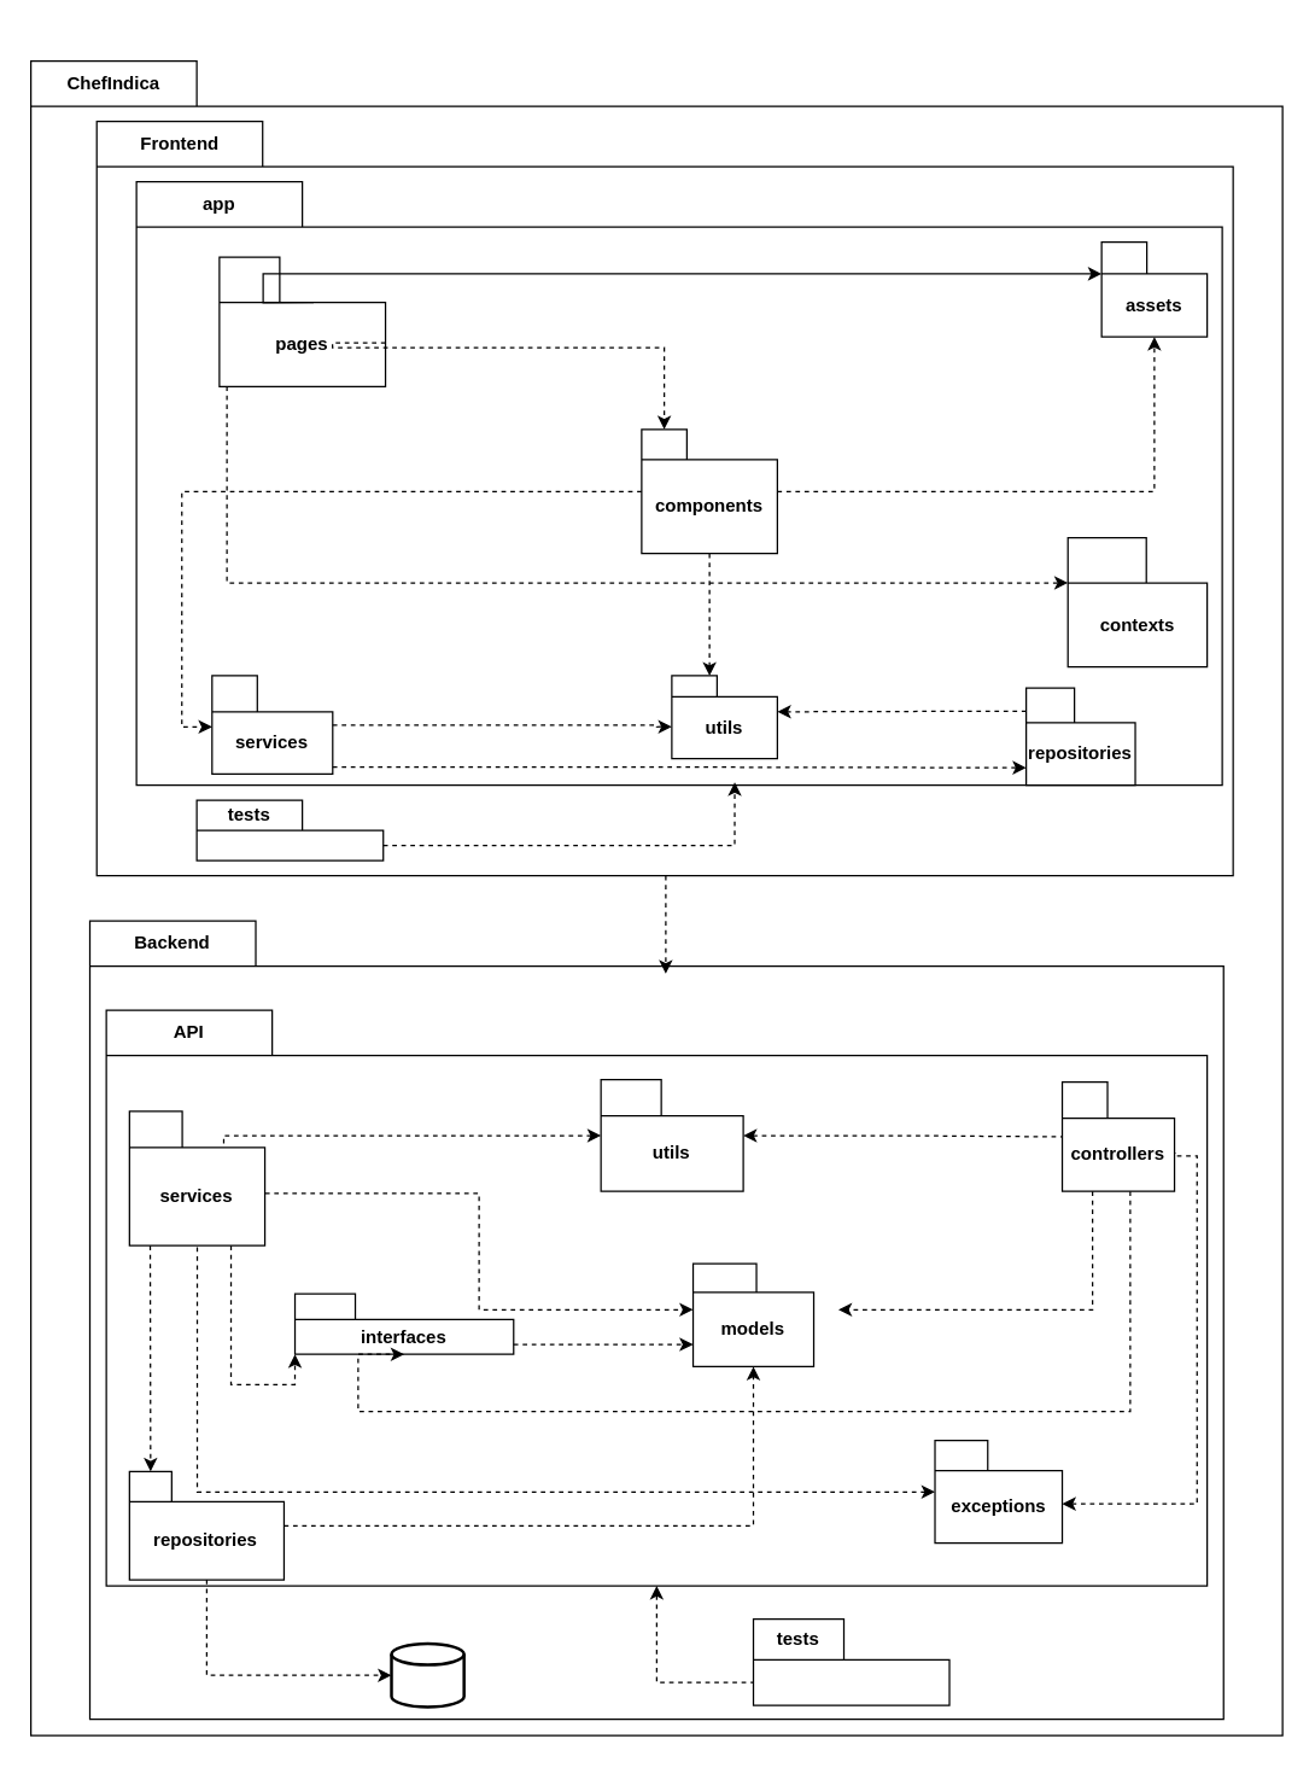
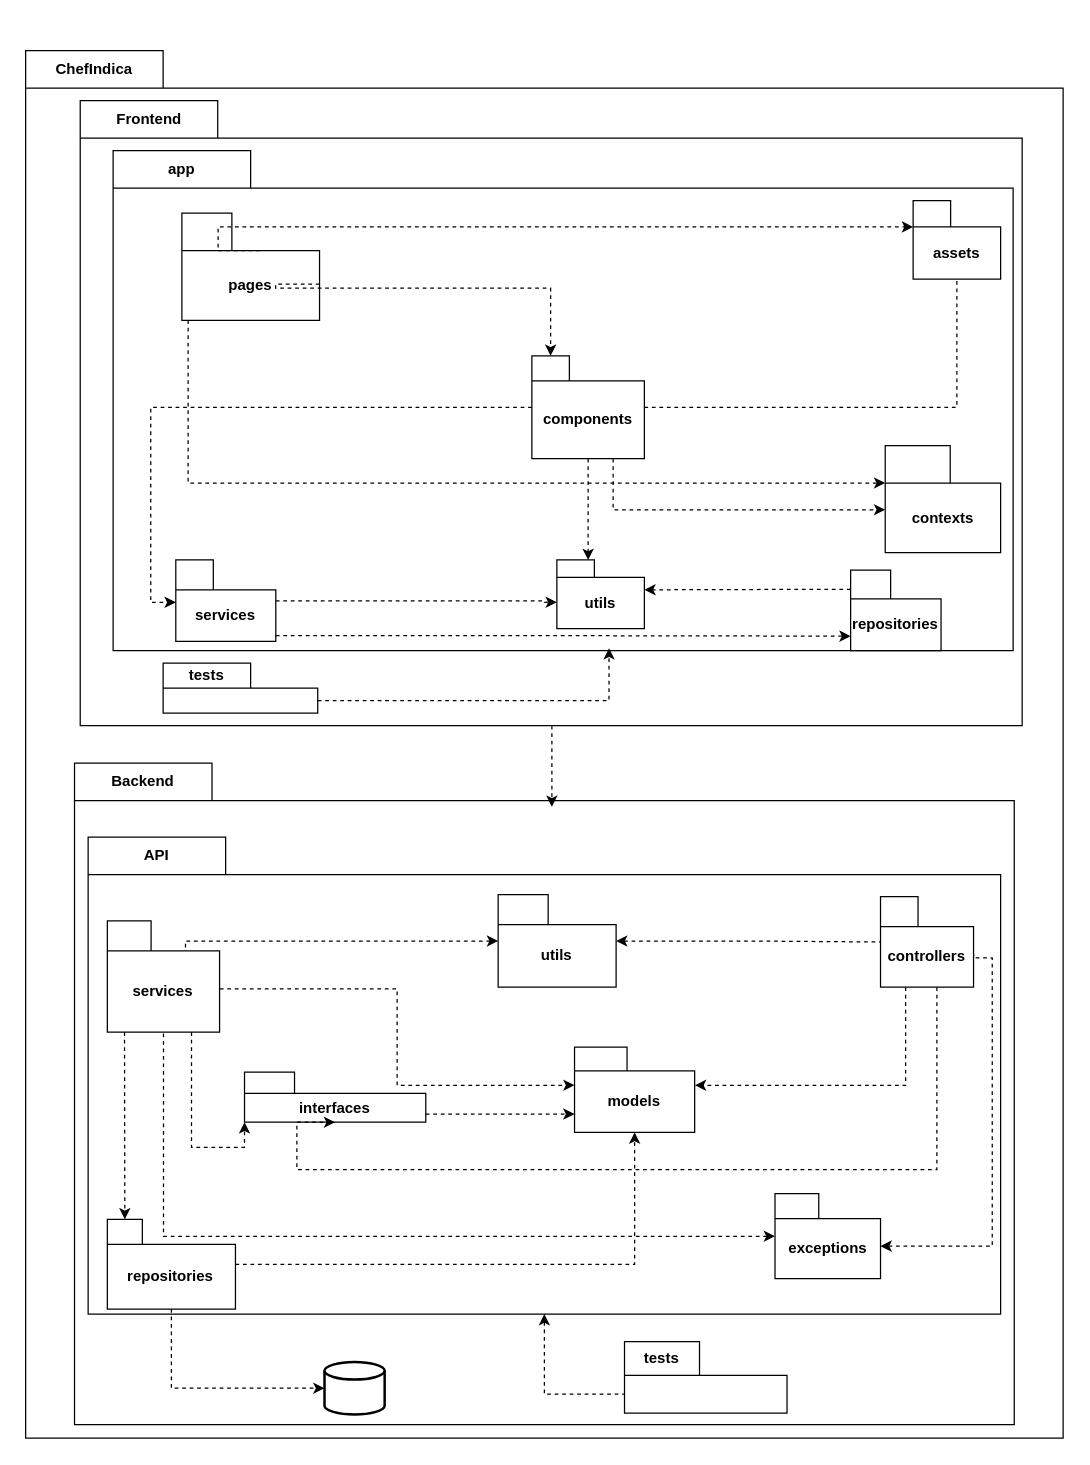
  <mxCell id="0" />
  <mxCell id="1" parent="0" />
  <mxCell id="2" value="ChefIndica" style="shape=folder;fontStyle=1;tabWidth=110;tabHeight=30;tabPosition=left;html=1;boundedLbl=1;labelInHeader=1;container=1;collapsible=0;whiteSpace=wrap;" vertex="1" parent="1"><mxGeometry y="20" width="830" height="1110" as="geometry" x="20" /></mxCell>
  <mxCell id="3" value="" style="html=1;strokeColor=none;resizeWidth=1;resizeHeight=1;fillColor=none;part=1;connectable=0;allowArrows=0;deletable=0;whiteSpace=wrap;" vertex="1" parent="2"><mxGeometry width="830" height="874.125" relative="1" as="geometry"><mxPoint y="-40" as="offset" /></mxGeometry></mxCell>
  <mxCell id="4" value="&lt;div&gt;Frontend&lt;/div&gt;" style="shape=folder;fontStyle=1;tabWidth=110;tabHeight=30;tabPosition=left;html=1;boundedLbl=1;labelInHeader=1;container=1;collapsible=0;whiteSpace=wrap;" vertex="1" parent="2"><mxGeometry x="43.68" y="40" width="753.55" height="500" as="geometry" /></mxCell>
  <mxCell id="5" value="" style="html=1;strokeColor=none;resizeWidth=1;resizeHeight=1;fillColor=none;part=1;connectable=0;allowArrows=0;deletable=0;whiteSpace=wrap;" vertex="1" parent="4"><mxGeometry width="753.55" height="349.999" relative="1" as="geometry"><mxPoint y="30" as="offset" /></mxGeometry></mxCell>
  <mxCell id="6" value="&lt;div&gt;tests&lt;/div&gt;" style="shape=folder;fontStyle=1;tabWidth=70;tabHeight=20;tabPosition=left;html=1;boundedLbl=1;labelInHeader=1;container=1;collapsible=0;whiteSpace=wrap;" vertex="1" parent="4"><mxGeometry x="66.32" y="450" width="123.68" height="40" as="geometry" /></mxCell>
  <mxCell id="7" value="" style="html=1;strokeColor=none;resizeWidth=1;resizeHeight=1;fillColor=none;part=1;connectable=0;allowArrows=0;deletable=0;whiteSpace=wrap;" vertex="1" parent="6"><mxGeometry width="123.68" height="28.0" relative="1" as="geometry"><mxPoint y="30" as="offset" /></mxGeometry></mxCell>
  <mxCell id="8" value="&lt;div&gt;Backend&lt;/div&gt;" style="shape=folder;fontStyle=1;tabWidth=110;tabHeight=30;tabPosition=left;html=1;boundedLbl=1;labelInHeader=1;container=1;collapsible=0;whiteSpace=wrap;" vertex="1" parent="2"><mxGeometry x="39.11" y="570" width="751.78" height="529.24" as="geometry" /></mxCell>
  <mxCell id="9" value="" style="html=1;strokeColor=none;resizeWidth=1;resizeHeight=1;fillColor=none;part=1;connectable=0;allowArrows=0;deletable=0;whiteSpace=wrap;" vertex="1" parent="8"><mxGeometry width="751.78" height="370.17" relative="1" as="geometry"><mxPoint y="30" as="offset" /></mxGeometry></mxCell>
  <mxCell id="10" value="&lt;div&gt;API&lt;/div&gt;" style="shape=folder;fontStyle=1;tabWidth=110;tabHeight=30;tabPosition=left;html=1;boundedLbl=1;labelInHeader=1;container=1;collapsible=0;whiteSpace=wrap;" vertex="1" parent="8"><mxGeometry x="10.9" y="59.242" width="729.99" height="381.527" as="geometry" /></mxCell>
  <mxCell id="11" value="" style="html=1;strokeColor=none;resizeWidth=1;resizeHeight=1;fillColor=none;part=1;connectable=0;allowArrows=0;deletable=0;whiteSpace=wrap;" vertex="1" parent="10"><mxGeometry width="729.99" height="267.069" relative="1" as="geometry"><mxPoint y="30" as="offset" /></mxGeometry></mxCell>
  <mxCell id="12" value="services" style="shape=folder;fontStyle=1;tabWidth=35;tabHeight=24;tabPosition=left;html=1;boundedLbl=1;whiteSpace=wrap;" vertex="1" parent="10"><mxGeometry x="15.364" y="66.95" width="89.788" height="89.023" as="geometry" /></mxCell>
  <mxCell id="13" value="controllers" style="shape=folder;fontStyle=1;tabWidth=30;tabHeight=24;tabPosition=left;html=1;boundedLbl=1;whiteSpace=wrap;" vertex="1" parent="10"><mxGeometry x="633.906" y="47.637" width="74.425" height="72.415" as="geometry" /></mxCell>
  <mxCell id="14" style="edgeStyle=orthogonalEdgeStyle;rounded=0;orthogonalLoop=1;jettySize=auto;html=1;dashed=1;endArrow=none;endFill=0;startArrow=classic;startFill=1;" edge="1" parent="10" source="16" target="12"><mxGeometry relative="1" as="geometry" /></mxCell>
  <mxCell id="15" style="edgeStyle=orthogonalEdgeStyle;rounded=0;orthogonalLoop=1;jettySize=auto;html=1;dashed=1;entryX=0;entryY=0;entryDx=74.6;entryDy=46.53;entryPerimeter=0;endArrow=none;endFill=0;startArrow=classic;startFill=1;" edge="1" parent="10" source="16" target="13"><mxGeometry relative="1" as="geometry"><Array as="points"><mxPoint x="723.296" y="327.158" /><mxPoint x="723.296" y="96.47" /></Array></mxGeometry></mxCell>
  <mxCell id="16" value="exceptions" style="shape=folder;fontStyle=1;tabWidth=35;tabHeight=20;tabPosition=left;html=1;boundedLbl=1;whiteSpace=wrap;" vertex="1" parent="10"><mxGeometry x="549.505" y="285.141" width="84.401" height="68.053" as="geometry" /></mxCell>
  <mxCell id="17" value="interfaces" style="shape=folder;fontStyle=1;tabWidth=40;tabHeight=17;tabPosition=left;html=1;boundedLbl=1;whiteSpace=wrap;" vertex="1" parent="10"><mxGeometry x="125.105" y="188.01" width="145" height="40" as="geometry" /></mxCell>
- <mxCell id="18" value="models" style="shape=folder;fontStyle=1;tabWidth=42;tabHeight=19;tabPosition=left;html=1;boundedLbl=1;whiteSpace=wrap;" vertex="1" parent="10"><mxGeometry x="389.115" y="168.007" width="80" height="68.168" as="geometry" /></mxCell>
+ <mxCell id="18" value="models" style="shape=folder;fontStyle=1;tabWidth=42;tabHeight=19;tabPosition=left;html=1;boundedLbl=1;whiteSpace=wrap;" vertex="1" parent="10"><mxGeometry x="389.115" y="168.007" width="96.104" height="68.168" as="geometry" /></mxCell>
  <mxCell id="19" style="edgeStyle=orthogonalEdgeStyle;rounded=0;orthogonalLoop=1;jettySize=auto;html=1;dashed=1;" edge="1" parent="10" source="20" target="18"><mxGeometry relative="1" as="geometry" /></mxCell>
  <mxCell id="20" value="repositories" style="shape=folder;fontStyle=1;tabWidth=28;tabHeight=20;tabPosition=left;html=1;boundedLbl=1;whiteSpace=wrap;" vertex="1" parent="10"><mxGeometry x="15.36" y="305.755" width="102.49" height="71.736" as="geometry" /></mxCell>
  <mxCell id="21" style="edgeStyle=orthogonalEdgeStyle;rounded=0;orthogonalLoop=1;jettySize=auto;html=1;dashed=1;startArrow=classic;startFill=1;endArrow=none;endFill=0;" edge="1" parent="10" source="22" target="13"><mxGeometry relative="1" as="geometry" /></mxCell>
  <mxCell id="22" value="utils" style="shape=folder;fontStyle=1;tabWidth=40;tabHeight=24;tabPosition=left;html=1;boundedLbl=1;whiteSpace=wrap;" vertex="1" parent="10"><mxGeometry x="328.007" y="45.98" width="94.378" height="74.072" as="geometry" /></mxCell>
  <mxCell id="23" style="edgeStyle=orthogonalEdgeStyle;rounded=0;orthogonalLoop=1;jettySize=auto;html=1;entryX=0;entryY=0;entryDx=62.5;entryDy=24;entryPerimeter=0;dashed=1;startArrow=classic;startFill=1;endArrow=none;endFill=0;" edge="1" parent="10" source="22" target="12"><mxGeometry relative="1" as="geometry"><Array as="points"><mxPoint x="77.817" y="82.838" /></Array></mxGeometry></mxCell>
  <mxCell id="24" style="edgeStyle=orthogonalEdgeStyle;rounded=0;orthogonalLoop=1;jettySize=auto;html=1;exitX=0.75;exitY=1;exitDx=0;exitDy=0;exitPerimeter=0;entryX=0;entryY=0;entryDx=0;entryDy=39.975;entryPerimeter=0;dashed=1;" edge="1" parent="10" source="12" target="17"><mxGeometry relative="1" as="geometry" /></mxCell>
  <mxCell id="25" style="edgeStyle=orthogonalEdgeStyle;rounded=0;orthogonalLoop=1;jettySize=auto;html=1;entryX=0;entryY=0;entryDx=96.33;entryDy=30.503;entryPerimeter=0;dashed=1;" edge="1" parent="10" source="13" target="18"><mxGeometry relative="1" as="geometry"><Array as="points"><mxPoint x="654" y="199" /></Array></mxGeometry></mxCell>
  <mxCell id="26" style="edgeStyle=orthogonalEdgeStyle;rounded=0;orthogonalLoop=1;jettySize=auto;html=1;exitX=0;exitY=0;exitDx=90;exitDy=54.449;exitPerimeter=0;entryX=0;entryY=0;entryDx=0;entryDy=30.503;entryPerimeter=0;dashed=1;" edge="1" parent="10" source="12" target="18"><mxGeometry relative="1" as="geometry" /></mxCell>
  <mxCell id="27" style="edgeStyle=orthogonalEdgeStyle;rounded=0;orthogonalLoop=1;jettySize=auto;html=1;entryX=0;entryY=0;entryDx=0;entryDy=53.508;entryPerimeter=0;dashed=1;" edge="1" parent="10" source="17" target="18"><mxGeometry relative="1" as="geometry"><Array as="points"><mxPoint x="355" y="221" /></Array></mxGeometry></mxCell>
  <mxCell id="28" style="edgeStyle=orthogonalEdgeStyle;rounded=0;orthogonalLoop=1;jettySize=auto;html=1;entryX=0;entryY=0;entryDx=14;entryDy=0;entryPerimeter=0;dashed=1;" edge="1" parent="10" target="20"><mxGeometry relative="1" as="geometry"><mxPoint x="29.11" y="156.008" as="sourcePoint" /><Array as="points"><mxPoint x="29" y="156" /></Array></mxGeometry></mxCell>
  <mxCell id="29" style="edgeStyle=orthogonalEdgeStyle;rounded=0;orthogonalLoop=1;jettySize=auto;html=1;entryX=0.5;entryY=1;entryDx=0;entryDy=0;entryPerimeter=0;dashed=1;" edge="1" parent="10" source="13" target="17"><mxGeometry relative="1" as="geometry"><Array as="points"><mxPoint x="679" y="266" /><mxPoint x="167" y="266" /></Array></mxGeometry></mxCell>
  <mxCell id="30" value="" style="strokeWidth=2;html=1;shape=mxgraph.flowchart.database;whiteSpace=wrap;" vertex="1" parent="8"><mxGeometry x="199.999" y="479.131" width="48.117" height="41.882" as="geometry" /></mxCell>
  <mxCell id="31" style="edgeStyle=orthogonalEdgeStyle;rounded=0;orthogonalLoop=1;jettySize=auto;html=1;entryX=0;entryY=0.5;entryDx=0;entryDy=0;entryPerimeter=0;exitX=0.5;exitY=1;exitDx=0;exitDy=0;exitPerimeter=0;dashed=1;" edge="1" parent="8" source="20" target="30"><mxGeometry relative="1" as="geometry" /></mxCell>
  <mxCell id="32" value="&lt;div&gt;tests&lt;/div&gt;" style="shape=folder;fontStyle=1;tabWidth=60;tabHeight=27;tabPosition=left;html=1;boundedLbl=1;labelInHeader=1;container=1;collapsible=0;whiteSpace=wrap;" vertex="1" parent="8"><mxGeometry x="440" y="462.72" width="130" height="57.28" as="geometry" /></mxCell>
  <mxCell id="33" value="" style="html=1;strokeColor=none;resizeWidth=1;resizeHeight=1;fillColor=none;part=1;connectable=0;allowArrows=0;deletable=0;whiteSpace=wrap;" vertex="1" parent="32"><mxGeometry width="130" height="40.096" relative="1" as="geometry"><mxPoint y="30" as="offset" /></mxGeometry></mxCell>
  <mxCell id="34" style="edgeStyle=orthogonalEdgeStyle;rounded=0;orthogonalLoop=1;jettySize=auto;html=1;entryX=0;entryY=0;entryDx=0;entryDy=42.14;entryPerimeter=0;dashed=1;endArrow=none;endFill=0;startArrow=classic;startFill=1;" edge="1" parent="8" source="10" target="32"><mxGeometry relative="1" as="geometry" /></mxCell>
  <mxCell id="35" style="edgeStyle=orthogonalEdgeStyle;rounded=0;orthogonalLoop=1;jettySize=auto;html=1;entryX=0.508;entryY=0.066;entryDx=0;entryDy=0;entryPerimeter=0;dashed=1;" edge="1" parent="2" source="4" target="8"><mxGeometry relative="1" as="geometry"><Array as="points"><mxPoint x="421" y="532" /><mxPoint x="420" y="605" /></Array></mxGeometry></mxCell>
  <mxCell id="36" value="app" style="shape=folder;fontStyle=1;tabWidth=110;tabHeight=30;tabPosition=left;html=1;boundedLbl=1;labelInHeader=1;container=1;collapsible=0;whiteSpace=wrap;" vertex="1" parent="1"><mxGeometry x="90" y="100" width="720" height="400" as="geometry" /></mxCell>
  <mxCell id="37" value="" style="html=1;strokeColor=none;resizeWidth=1;resizeHeight=1;fillColor=none;part=1;connectable=0;allowArrows=0;deletable=0;whiteSpace=wrap;" vertex="1" parent="36"><mxGeometry width="700.274" height="279.999" relative="1" as="geometry"><mxPoint y="30" as="offset" /></mxGeometry></mxCell>
  <mxCell id="38" value="pages" style="shape=folder;fontStyle=1;tabWidth=40;tabHeight=30;tabPosition=left;html=1;boundedLbl=1;whiteSpace=wrap;" vertex="1" parent="36"><mxGeometry x="55" y="50.005" width="110.14" height="85.714" as="geometry" /></mxCell>
- <mxCell id="39" style="edgeStyle=orthogonalEdgeStyle;rounded=0;orthogonalLoop=1;jettySize=auto;html=1;dashed=1;" edge="1" parent="36" source="41" target="42"><mxGeometry relative="1" as="geometry" /></mxCell>
+ <mxCell id="39" style="edgeStyle=orthogonalEdgeStyle;rounded=0;orthogonalLoop=1;jettySize=auto;html=1;dashed=1;endArrow=none;" edge="1" parent="36" source="41" target="42"><mxGeometry relative="1" as="geometry" /></mxCell>
  <mxCell id="40" style="edgeStyle=orthogonalEdgeStyle;rounded=0;orthogonalLoop=1;jettySize=auto;html=1;dashed=1;" edge="1" parent="36" source="41" target="43"><mxGeometry relative="1" as="geometry"><Array as="points"><mxPoint x="380" y="300" /><mxPoint x="380" y="300" /></Array></mxGeometry></mxCell>
  <mxCell id="41" value="components" style="shape=folder;fontStyle=1;tabWidth=30;tabHeight=20;tabPosition=left;html=1;boundedLbl=1;whiteSpace=wrap;" vertex="1" parent="36"><mxGeometry x="335" y="164.106" width="90" height="82.341" as="geometry" /></mxCell>
  <mxCell id="42" value="assets" style="shape=folder;fontStyle=1;tabWidth=30;tabHeight=21;tabPosition=left;html=1;boundedLbl=1;whiteSpace=wrap;" vertex="1" parent="36"><mxGeometry x="640" y="39.996" width="70" height="62.821" as="geometry" /></mxCell>
  <mxCell id="43" value="utils" style="shape=folder;fontStyle=1;tabWidth=30;tabHeight=14;tabPosition=left;html=1;boundedLbl=1;whiteSpace=wrap;" vertex="1" parent="36"><mxGeometry x="355" y="327.477" width="70" height="54.944" as="geometry" /></mxCell>
  <mxCell id="44" value="repositories" style="shape=folder;fontStyle=1;tabWidth=32;tabHeight=23;tabPosition=left;html=1;boundedLbl=1;whiteSpace=wrap;" vertex="1" parent="36"><mxGeometry x="590" y="335.525" width="72.33" height="64.472" as="geometry" /></mxCell>
  <mxCell id="45" value="contexts" style="shape=folder;fontStyle=1;tabWidth=52;tabHeight=30;tabPosition=left;html=1;boundedLbl=1;whiteSpace=wrap;" vertex="1" parent="36"><mxGeometry x="617.67" y="235.897" width="92.33" height="85.714" as="geometry" /></mxCell>
+ <mxCell id="46" style="edgeStyle=orthogonalEdgeStyle;rounded=0;orthogonalLoop=1;jettySize=auto;html=1;entryX=0;entryY=0;entryDx=0;entryDy=51.429;entryPerimeter=0;dashed=1;flowAnimation=0;" edge="1" parent="36" source="41" target="45"><mxGeometry relative="1" as="geometry"><Array as="points"><mxPoint x="400" y="287" /></Array></mxGeometry></mxCell>
  <mxCell id="47" value="services" style="shape=folder;fontStyle=1;tabWidth=30;tabHeight=24;tabPosition=left;html=1;boundedLbl=1;whiteSpace=wrap;" vertex="1" parent="36"><mxGeometry x="50.14" y="327.477" width="80" height="65.2" as="geometry" /></mxCell>
  <mxCell id="48" style="edgeStyle=orthogonalEdgeStyle;rounded=0;orthogonalLoop=1;jettySize=auto;html=1;entryX=0;entryY=0;entryDx=0;entryDy=33.892;entryPerimeter=0;dashed=1;" edge="1" parent="36" source="41" target="47"><mxGeometry relative="1" as="geometry" /></mxCell>
  <mxCell id="49" style="edgeStyle=orthogonalEdgeStyle;rounded=0;orthogonalLoop=1;jettySize=auto;html=1;exitX=0;exitY=0;exitDx=110.14;exitDy=56.786;exitPerimeter=0;entryX=0;entryY=0;entryDx=15;entryDy=0;entryPerimeter=0;dashed=1;" edge="1" parent="36" source="38" target="41"><mxGeometry relative="1" as="geometry"><Array as="points"><mxPoint x="130" y="110" /><mxPoint x="350" y="110" /></Array></mxGeometry></mxCell>
  <mxCell id="50" style="edgeStyle=orthogonalEdgeStyle;rounded=0;orthogonalLoop=1;jettySize=auto;html=1;entryX=0;entryY=0;entryDx=0;entryDy=33.785;entryPerimeter=0;dashed=1;" edge="1" parent="36" source="47" target="43"><mxGeometry relative="1" as="geometry"><Array as="points"><mxPoint x="345" y="360" /></Array></mxGeometry></mxCell>
  <mxCell id="51" style="edgeStyle=orthogonalEdgeStyle;rounded=0;orthogonalLoop=1;jettySize=auto;html=1;entryX=0;entryY=0;entryDx=0;entryDy=52.895;entryPerimeter=0;dashed=1;" edge="1" parent="36" source="47" target="44"><mxGeometry relative="1" as="geometry"><Array as="points"><mxPoint x="340" y="388" /><mxPoint x="340" y="388" /></Array></mxGeometry></mxCell>
  <mxCell id="52" style="edgeStyle=orthogonalEdgeStyle;rounded=0;orthogonalLoop=1;jettySize=auto;html=1;entryX=0;entryY=0;entryDx=70;entryDy=23.892;entryPerimeter=0;dashed=1;" edge="1" parent="36" source="44" target="43"><mxGeometry relative="1" as="geometry"><Array as="points"><mxPoint x="550" y="351" /><mxPoint x="550" y="351" /></Array></mxGeometry></mxCell>
  <mxCell id="53" style="edgeStyle=orthogonalEdgeStyle;rounded=0;orthogonalLoop=1;jettySize=auto;html=1;entryX=0;entryY=0;entryDx=0;entryDy=30;entryPerimeter=0;dashed=1;" edge="1" parent="36" source="38" target="45"><mxGeometry relative="1" as="geometry"><Array as="points"><mxPoint x="60" y="266" /></Array></mxGeometry></mxCell>
- <mxCell id="54" style="edgeStyle=orthogonalEdgeStyle;rounded=0;orthogonalLoop=1;jettySize=auto;html=1;entryX=0;entryY=0;entryDx=0;entryDy=21;entryPerimeter=0;dashed=0;exitX=0.567;exitY=0.351;exitDx=0;exitDy=0;exitPerimeter=0;" edge="1" parent="36" source="38" target="42"><mxGeometry relative="1" as="geometry"><Array as="points"><mxPoint x="84" y="80" /><mxPoint x="84" y="61" /></Array></mxGeometry></mxCell>
+ <mxCell id="54" style="edgeStyle=orthogonalEdgeStyle;rounded=0;orthogonalLoop=1;jettySize=auto;html=1;entryX=0;entryY=0;entryDx=0;entryDy=21;entryPerimeter=0;dashed=1;exitX=0.567;exitY=0.351;exitDx=0;exitDy=0;exitPerimeter=0;" edge="1" parent="36" source="38" target="42"><mxGeometry relative="1" as="geometry"><Array as="points"><mxPoint x="84" y="80" /><mxPoint x="84" y="61" /></Array></mxGeometry></mxCell>
  <mxCell id="55" style="edgeStyle=orthogonalEdgeStyle;rounded=0;orthogonalLoop=1;jettySize=auto;html=1;entryX=0.551;entryY=0.995;entryDx=0;entryDy=0;entryPerimeter=0;dashed=1;" edge="1" parent="1" source="6" target="36"><mxGeometry relative="1" as="geometry"><Array as="points"><mxPoint x="487" y="540" /></Array></mxGeometry></mxCell>
